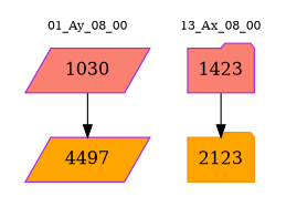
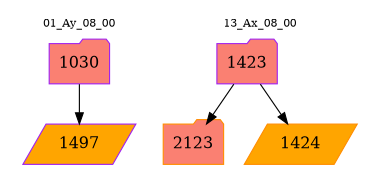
  digraph {
    node [color=purple fillcolor=orange shape=folder style=filled]
    edge [color=black]
-   n1 [fillcolor=salmon label=1030 shape=parallelogram]
-   n2 [label=4497 shape=parallelogram]
+   n1 [fillcolor=salmon label=1030]
+   n2 [label=1497 shape=parallelogram]
    n3 [fillcolor=salmon label=1423]
-   n4 [color=darkorange label=2123]
+   n4 [color=darkorange fillcolor=salmon label=2123]
+   n5 [color=darkorange label=1424 shape=parallelogram]
    subgraph cluster_1 {
      color=white
      fontsize=10
      label="01_Ay_08_00"
      n1
      n2
    }
    subgraph cluster_2 {
      color=white
      fontsize=10
      label="13_Ax_08_00"
      n3
      n4
+     n5
    }
    n1 -> n2
    n3 -> n4
+   n3 -> n5
  }
